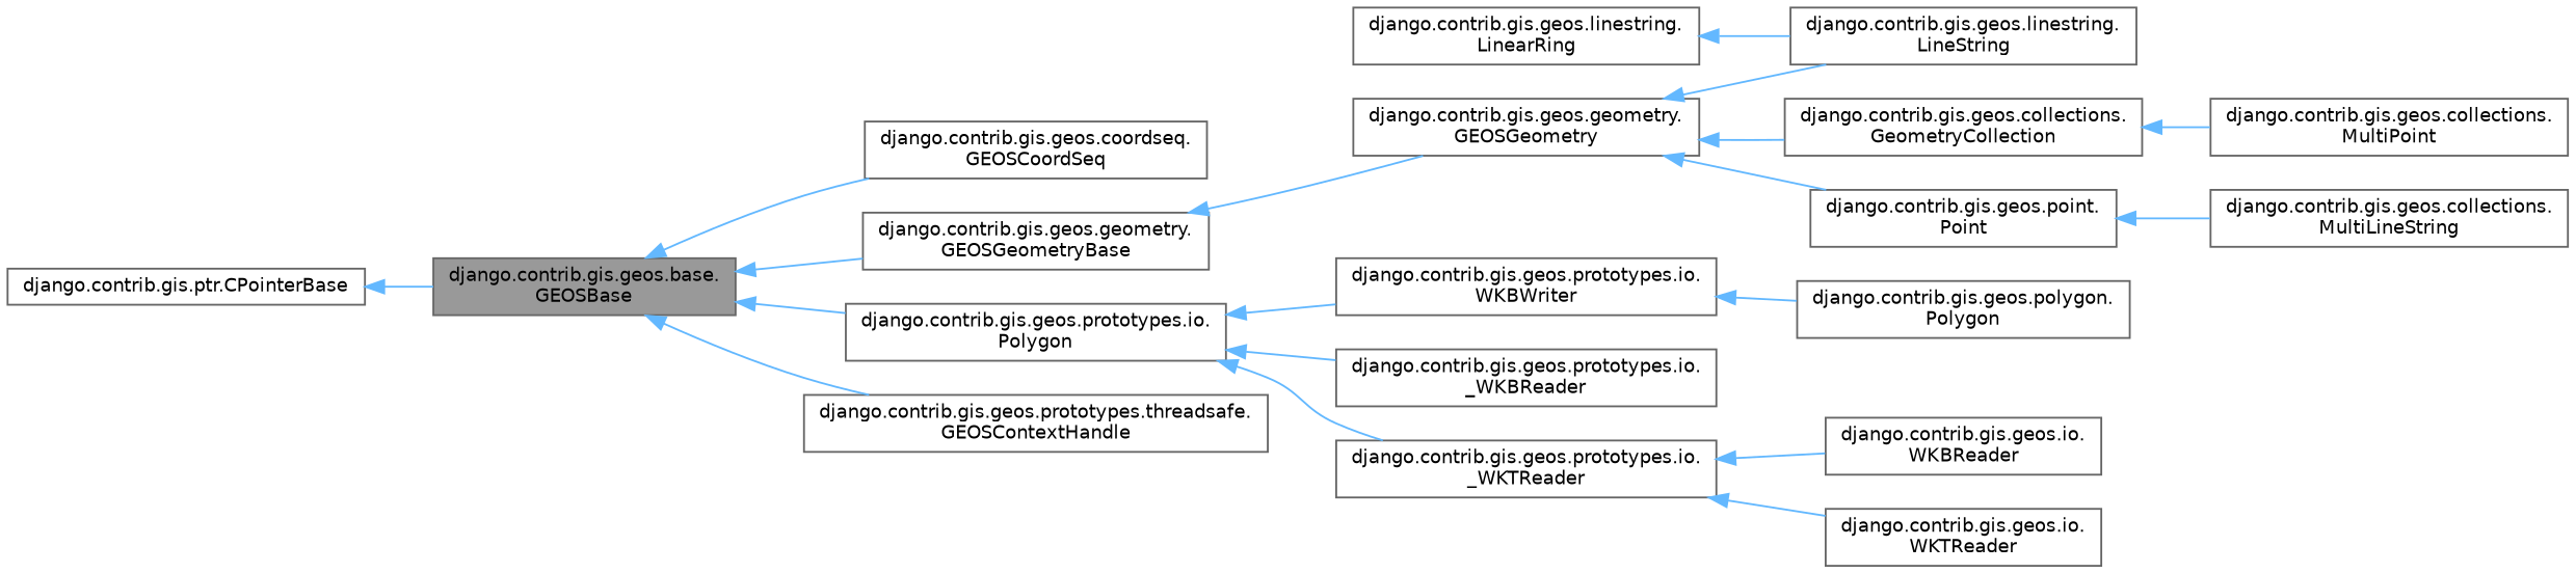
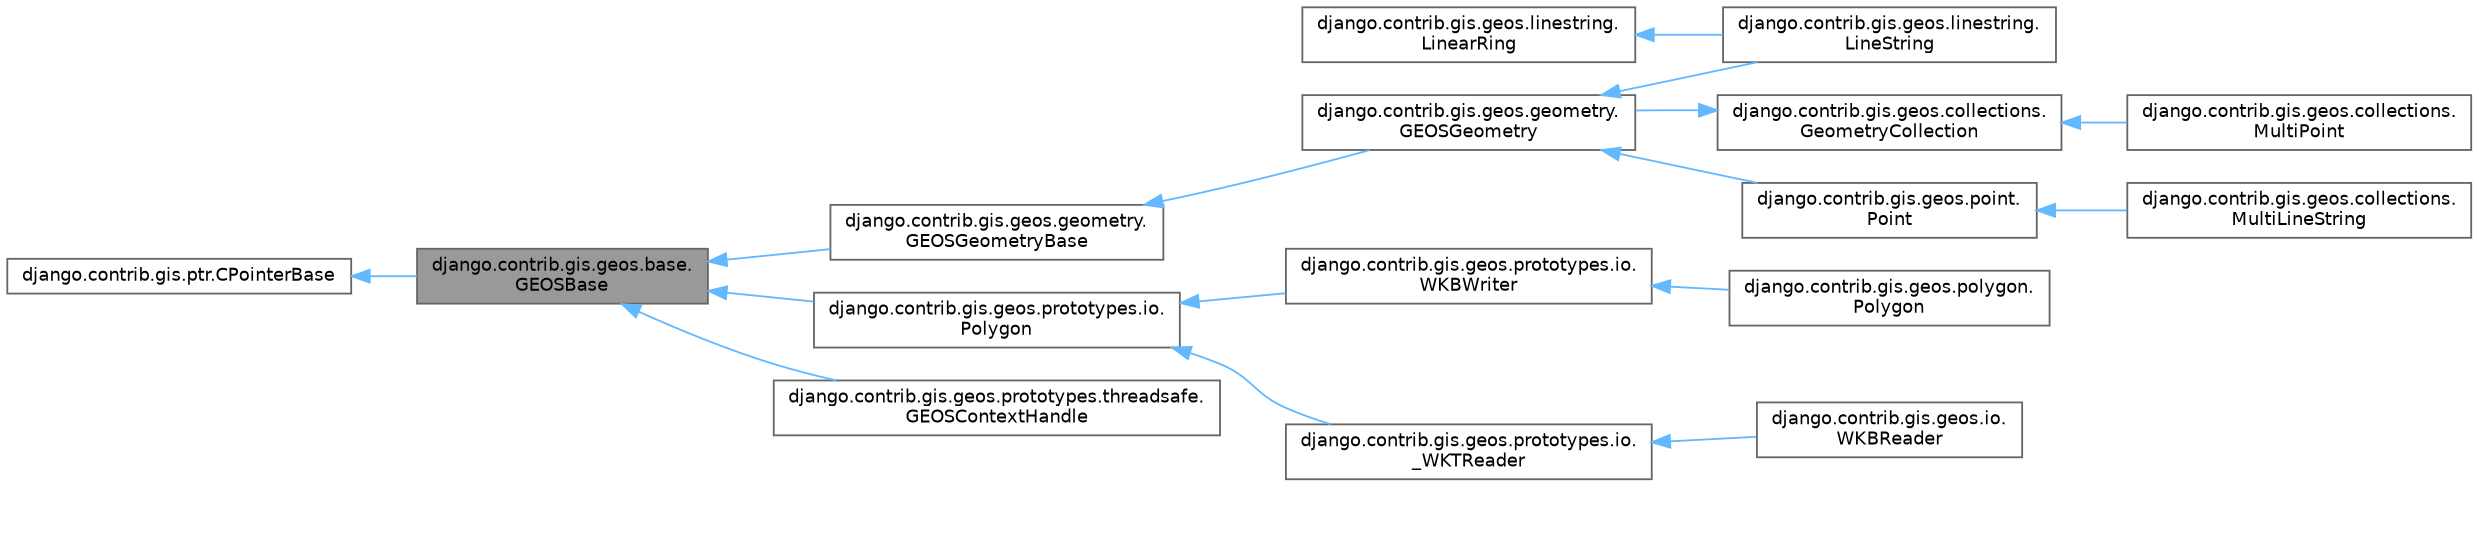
  digraph {
    rankdir=LR
    node [color=gray40 fillcolor=white fontname=Helvetica fontsize=10 shape=box style=filled]
    edge [color=steelblue1 dir=back fontname=Helvetica fontsize=10 labelfontname=Helvetica labelfontsize=10 style=solid]
    n1 [fillcolor=grey60 fontcolor=black height=0.2 label="django.contrib.gis.geos.base.\lGEOSBase" width=0.4]
-   n2 [height=0.2 label="django.contrib.gis.geos.coordseq.\lGEOSCoordSeq" width=0.4]
    n3 [height=0.2 label="django.contrib.gis.geos.geometry.\lGEOSGeometryBase" width=0.4]
    n4 [height=0.2 label="django.contrib.gis.geos.prototypes.io.\lPolygon" width=0.4]
    n5 [height=0.2 label="django.contrib.gis.geos.prototypes.threadsafe.\lGEOSContextHandle" width=0.4]
    n6 [height=0.2 label="django.contrib.gis.geos.geometry.\lGEOSGeometry" width=0.4]
    n7 [height=0.2 label="django.contrib.gis.geos.prototypes.io.\lWKBWriter" width=0.4]
-   n8 [height=0.2 label="django.contrib.gis.geos.prototypes.io.\l_WKBReader" width=0.4]
    n9 [height=0.2 label="django.contrib.gis.geos.prototypes.io.\l_WKTReader" width=0.4]
    n10 [height=0.2 label="django.contrib.gis.ptr.CPointerBase" width=0.4]
    n11 [height=0.2 label="django.contrib.gis.geos.collections.\lGeometryCollection" width=0.4]
    n12 [height=0.2 label="django.contrib.gis.geos.linestring.\lLineString" width=0.4]
    n13 [height=0.2 label="django.contrib.gis.geos.point.\lPoint" width=0.4]
    n14 [height=0.2 label="django.contrib.gis.geos.collections.\lMultiPoint" width=0.4]
    n15 [height=0.2 label="django.contrib.gis.geos.collections.\lMultiLineString" width=0.4]
    n16 [height=0.2 label="django.contrib.gis.geos.polygon.\lPolygon" width=0.4]
    n17 [height=0.2 label="django.contrib.gis.geos.linestring.\lLinearRing" width=0.4]
    n18 [height=0.2 label="django.contrib.gis.geos.io.\lWKBReader" width=0.4]
-   n19 [height=0.2 label="django.contrib.gis.geos.io.\lWKTReader" width=0.4]
-   n1 -> n2
    n1 -> n3
    n1 -> n4
    n1 -> n5
    n3 -> n6
    n4 -> n7
-   n4 -> n8
    n4 -> n9
-   n6 -> n11
+   n11 -> n6
    n6 -> n12
    n6 -> n13
    n7 -> n16
    n9 -> n18
-   n9 -> n19
    n10 -> n1
    n11 -> n14
    n13 -> n15
    n17 -> n12
  }
